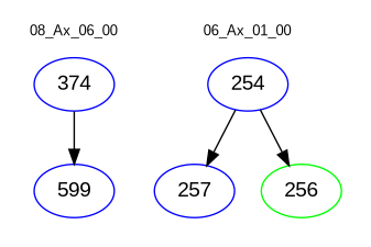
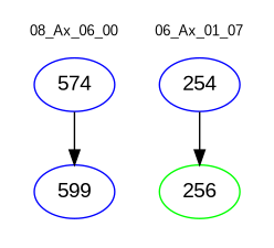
  digraph {
    fontname="Liberation Sans"
    node [color=blue fontname="Liberation Sans"]
    edge [color=black fontname="Liberation Sans"]
-   n1 [label=374]
+   n1 [label=574]
    n2 [label=599]
    n3 [label=254]
-   n4 [label=257]
    n5 [color=green label=256]
    subgraph cluster_1 {
      color=white
      fontsize=10
      label="08_Ax_06_00"
      n1
      n2
    }
    subgraph cluster_2 {
      color=white
      fontsize=10
-     label="06_Ax_01_00"
+     label="06_Ax_01_07"
      n3
-     n4
      n5
    }
    n1 -> n2
-   n3 -> n4
    n3 -> n5
  }
